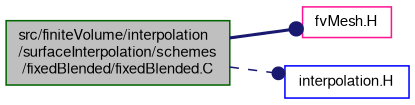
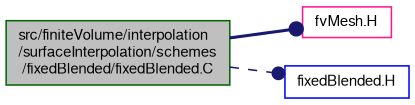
  digraph {
    rankdir=LR
    node [fontname=FreeSans fontsize=10 shape=record]
    edge [color=midnightblue fontname=FreeSans fontsize=10 labelfontname=FreeSans labelfontsize=10 arrowhead=dot]
    n1 [color=darkgreen fillcolor=grey75 fontcolor=black height=0.2 label="src/finiteVolume/interpolation\l/surfaceInterpolation/schemes\l/fixedBlended/fixedBlended.C" style=filled width=0.4]
    n2 [color=deeppink height=0.2 label="fvMesh.H" width=0.4]
-   n3 [color=blue height=0.2 label="interpolation.H" width=0.4]
+   n3 [color=blue height=0.2 label="fixedBlended.H" width=0.4]
    n1 -> n2 [style=bold]
    n1 -> n3 [style=dashed]
  }
